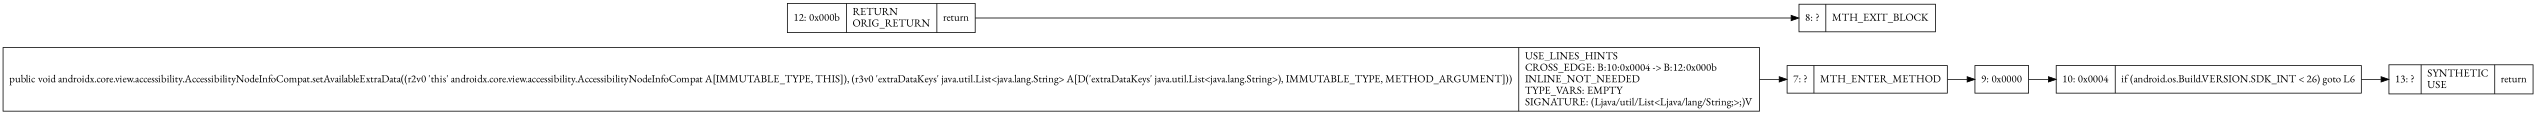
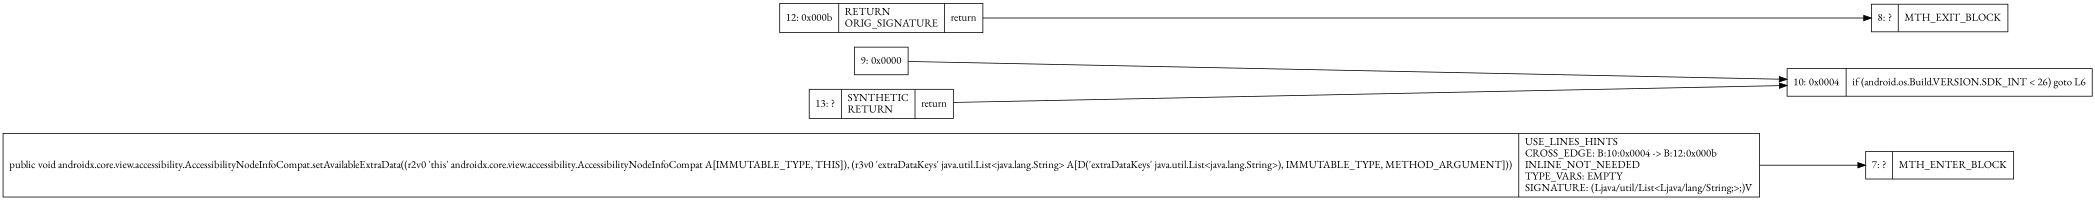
  digraph {
    fontname="EB Garamond"
    rankdir=LR
    node [fontname="EB Garamond" shape=record]
    edge [fontname="EB Garamond"]
-   n1 [label="{7\:\ ?|MTH_ENTER_METHOD\l}"]
+   n1 [label="{7\:\ ?|MTH_ENTER_BLOCK\l}"]
    n2 [label="{9\:\ 0x0000}"]
    n3 [label="{10\:\ 0x0004|if (android.os.Build.VERSION.SDK_INT \< 26) goto L6\l}"]
-   n4 [label="{13\:\ ?|SYNTHETIC\lUSE\l|return\l}"]
-   n5 [label="{12\:\ 0x000b|RETURN\lORIG_RETURN\l|return\l}"]
+   n4 [label="{13\:\ ?|SYNTHETIC\lRETURN\l|return\l}"]
+   n5 [label="{12\:\ 0x000b|RETURN\lORIG_SIGNATURE\l|return\l}"]
    n6 [label="{8\:\ ?|MTH_EXIT_BLOCK\l}"]
    n7 [label="{public void androidx.core.view.accessibility.AccessibilityNodeInfoCompat.setAvailableExtraData((r2v0 'this' androidx.core.view.accessibility.AccessibilityNodeInfoCompat A[IMMUTABLE_TYPE, THIS]), (r3v0 'extraDataKeys' java.util.List\<java.lang.String\> A[D('extraDataKeys' java.util.List\<java.lang.String\>), IMMUTABLE_TYPE, METHOD_ARGUMENT]))  | USE_LINES_HINTS\lCROSS_EDGE: B:10:0x0004 \-\> B:12:0x000b\lINLINE_NOT_NEEDED\lTYPE_VARS: EMPTY\lSIGNATURE: (Ljava\/util\/List\<Ljava\/lang\/String;\>;)V\l}"]
-   n1 -> n2
    n2 -> n3
-   n3 -> n4
+   n4 -> n3
    n5 -> n6
    n7 -> n1
  }
